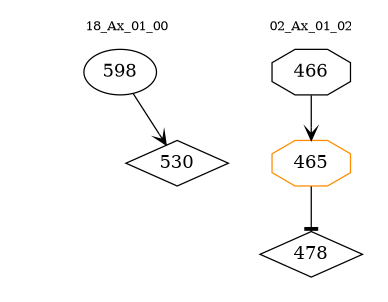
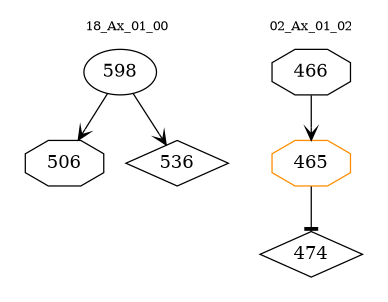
  digraph {
    node [color=black shape=octagon]
    edge [arrowhead=vee color=black]
    n1 [label=598 shape=ellipse]
-   n3 [label=530 shape=diamond]
+   n2 [label=506]
+   n3 [label=536 shape=diamond]
    n4 [color=darkorange label=465]
    n5 [label=466]
-   n6 [label=478 shape=diamond]
+   n6 [label=474 shape=diamond]
    subgraph cluster_1 {
      color=white
      fontsize=10
      label="18_Ax_01_00"
      n1
+     n2
      n3
    }
    subgraph cluster_2 {
      color=white
      fontsize=10
      label="02_Ax_01_02"
      n4
      n5
      n6
    }
+   n1 -> n2
    n1 -> n3
    n4 -> n6 [arrowhead=tee]
    n5 -> n4
  }
